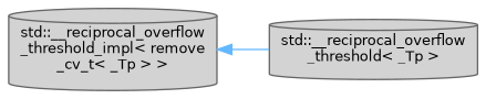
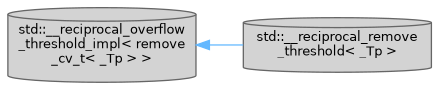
  digraph {
    rankdir=LR
    node [color=grey40 fillcolor=lightgrey fontname=Helvetica fontsize=10 shape=cylinder style=filled]
    n1 [height=0.2 label="std::__reciprocal_overflow\l_threshold_impl\< remove\l_cv_t\< _Tp \> \>" width=0.4]
-   n2 [height=0.2 label="std::__reciprocal_overflow\l_threshold\< _Tp \>" width=0.4]
+   n2 [height=0.2 label="std::__reciprocal_remove\l_threshold\< _Tp \>" width=0.4]
    n1 -> n2 [color=steelblue1 dir=back fontname=Helvetica fontsize=10 labelfontname=Helvetica labelfontsize=10 style=solid]
  }
